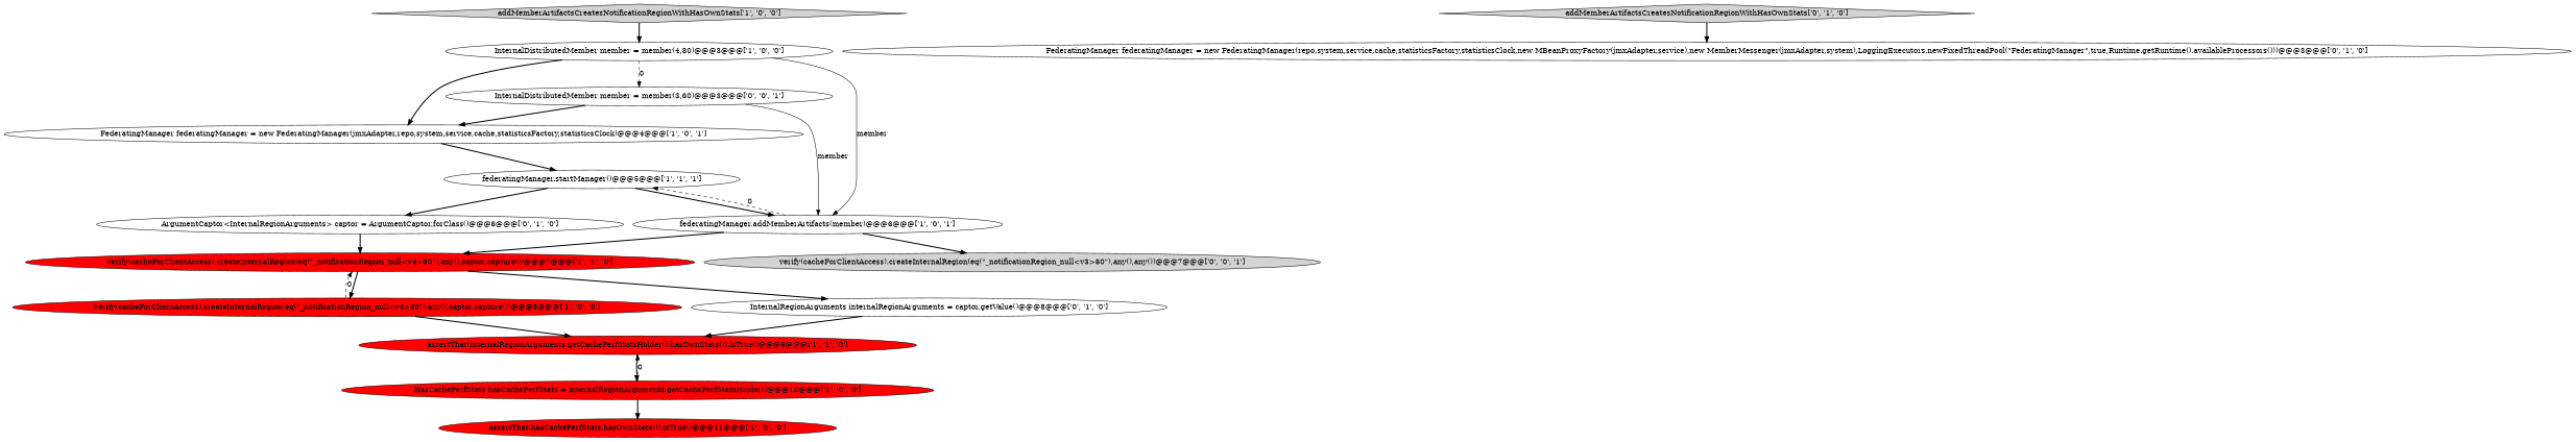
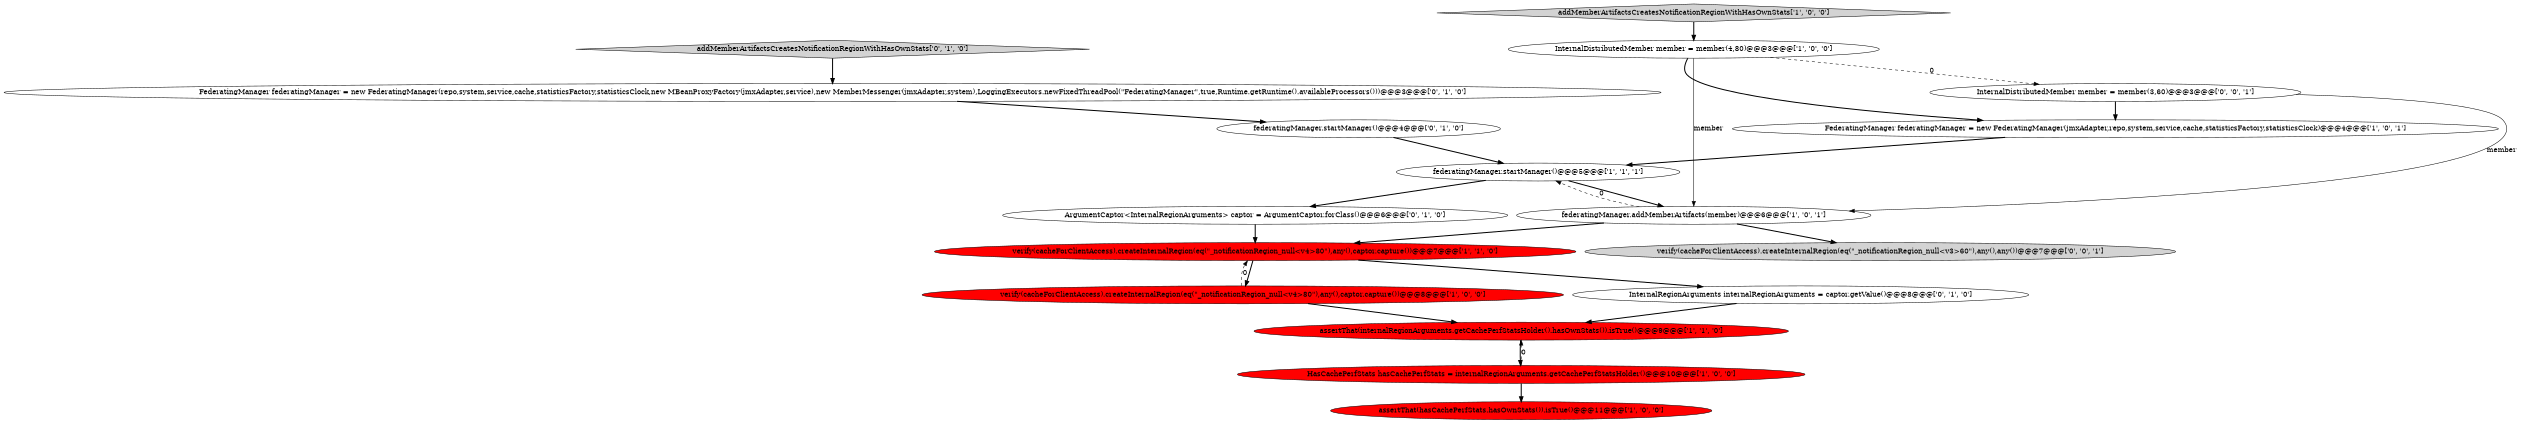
  digraph {
    node [fillcolor=white shape=ellipse style=filled]
    edge [style=bold]
    n1 [label="FederatingManager federatingManager = new FederatingManager(jmxAdapter,repo,system,service,cache,statisticsFactory,statisticsClock)@@@4@@@['1', '0', '1']"]
    n2 [label="federatingManager.startManager()@@@5@@@['1', '1', '1']"]
    n3 [label="federatingManager.addMemberArtifacts(member)@@@6@@@['1', '0', '1']"]
    n4 [label="ArgumentCaptor<InternalRegionArguments> captor = ArgumentCaptor.forClass()@@@6@@@['0', '1', '0']"]
    n5 [fillcolor=red label="assertThat(hasCachePerfStats.hasOwnStats()).isTrue()@@@11@@@['1', '0', '0']"]
    n6 [label="InternalDistributedMember member = member(3,60)@@@3@@@['0', '0', '1']"]
    n7 [fillcolor=red label="verify(cacheForClientAccess).createInternalRegion(eq(\"_notificationRegion_null<v4>80\"),any(),captor.capture())@@@7@@@['1', '1', '0']"]
    n8 [fillcolor=lightgray label="verify(cacheForClientAccess).createInternalRegion(eq(\"_notificationRegion_null<v3>60\"),any(),any())@@@7@@@['0', '0', '1']"]
    n9 [fillcolor=lightgray label="addMemberArtifactsCreatesNotificationRegionWithHasOwnStats['1', '0', '0']" shape=diamond]
    n10 [label="InternalDistributedMember member = member(4,80)@@@3@@@['1', '0', '0']"]
+   n11 [label="federatingManager.startManager()@@@4@@@['0', '1', '0']"]
    n12 [fillcolor=red label="verify(cacheForClientAccess).createInternalRegion(eq(\"_notificationRegion_null<v4>80\"),any(),captor.capture())@@@8@@@['1', '0', '0']"]
    n13 [fillcolor=red label="assertThat(internalRegionArguments.getCachePerfStatsHolder().hasOwnStats()).isTrue()@@@9@@@['1', '1', '0']"]
    n14 [label="InternalRegionArguments internalRegionArguments = captor.getValue()@@@8@@@['0', '1', '0']"]
    n15 [fillcolor=red label="HasCachePerfStats hasCachePerfStats = internalRegionArguments.getCachePerfStatsHolder()@@@10@@@['1', '0', '0']"]
    n16 [fillcolor=lightgray label="addMemberArtifactsCreatesNotificationRegionWithHasOwnStats['0', '1', '0']" shape=diamond]
    n17 [label="FederatingManager federatingManager = new FederatingManager(repo,system,service,cache,statisticsFactory,statisticsClock,new MBeanProxyFactory(jmxAdapter,service),new MemberMessenger(jmxAdapter,system),LoggingExecutors.newFixedThreadPool(\"FederatingManager\",true,Runtime.getRuntime().availableProcessors()))@@@3@@@['0', '1', '0']"]
    n1 -> n2
    n2 -> n3
    n2 -> n4
    n3 -> n2 [label=0 style=dashed]
    n3 -> n7
    n3 -> n8
    n4 -> n7
    n6 -> n1
    n6 -> n3 [label=member style=solid]
    n7 -> n12
    n7 -> n14
    n9 -> n10
    n10 -> n1
    n10 -> n3 [label=member style=solid]
    n10 -> n6 [label=0 style=dashed]
+   n11 -> n2
    n12 -> n7 [label=0 style=dashed]
    n12 -> n13
    n13 -> n15
    n14 -> n13
    n15 -> n5
    n15 -> n13 [label=0 style=dashed]
    n16 -> n17
+   n17 -> n11
  }
